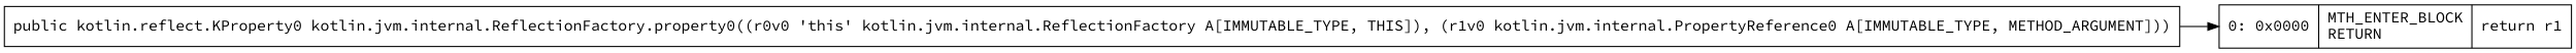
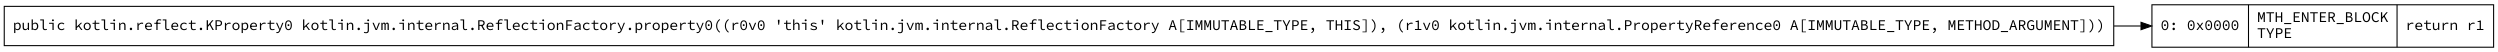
  digraph {
    rankdir=LR
    fontname="Source Code Pro"
    node [shape=record fontname="Source Code Pro"]
-   n1 [label="{0\:\ 0x0000|MTH_ENTER_BLOCK\lRETURN\l|return r1\l}"]
+   n1 [label="{0\:\ 0x0000|MTH_ENTER_BLOCK\lTYPE\l|return r1\l}"]
    n2 [label="{public kotlin.reflect.KProperty0 kotlin.jvm.internal.ReflectionFactory.property0((r0v0 'this' kotlin.jvm.internal.ReflectionFactory A[IMMUTABLE_TYPE, THIS]), (r1v0 kotlin.jvm.internal.PropertyReference0 A[IMMUTABLE_TYPE, METHOD_ARGUMENT])) }"]
    n2 -> n1 [fontname="Source Code Pro"]
  }
